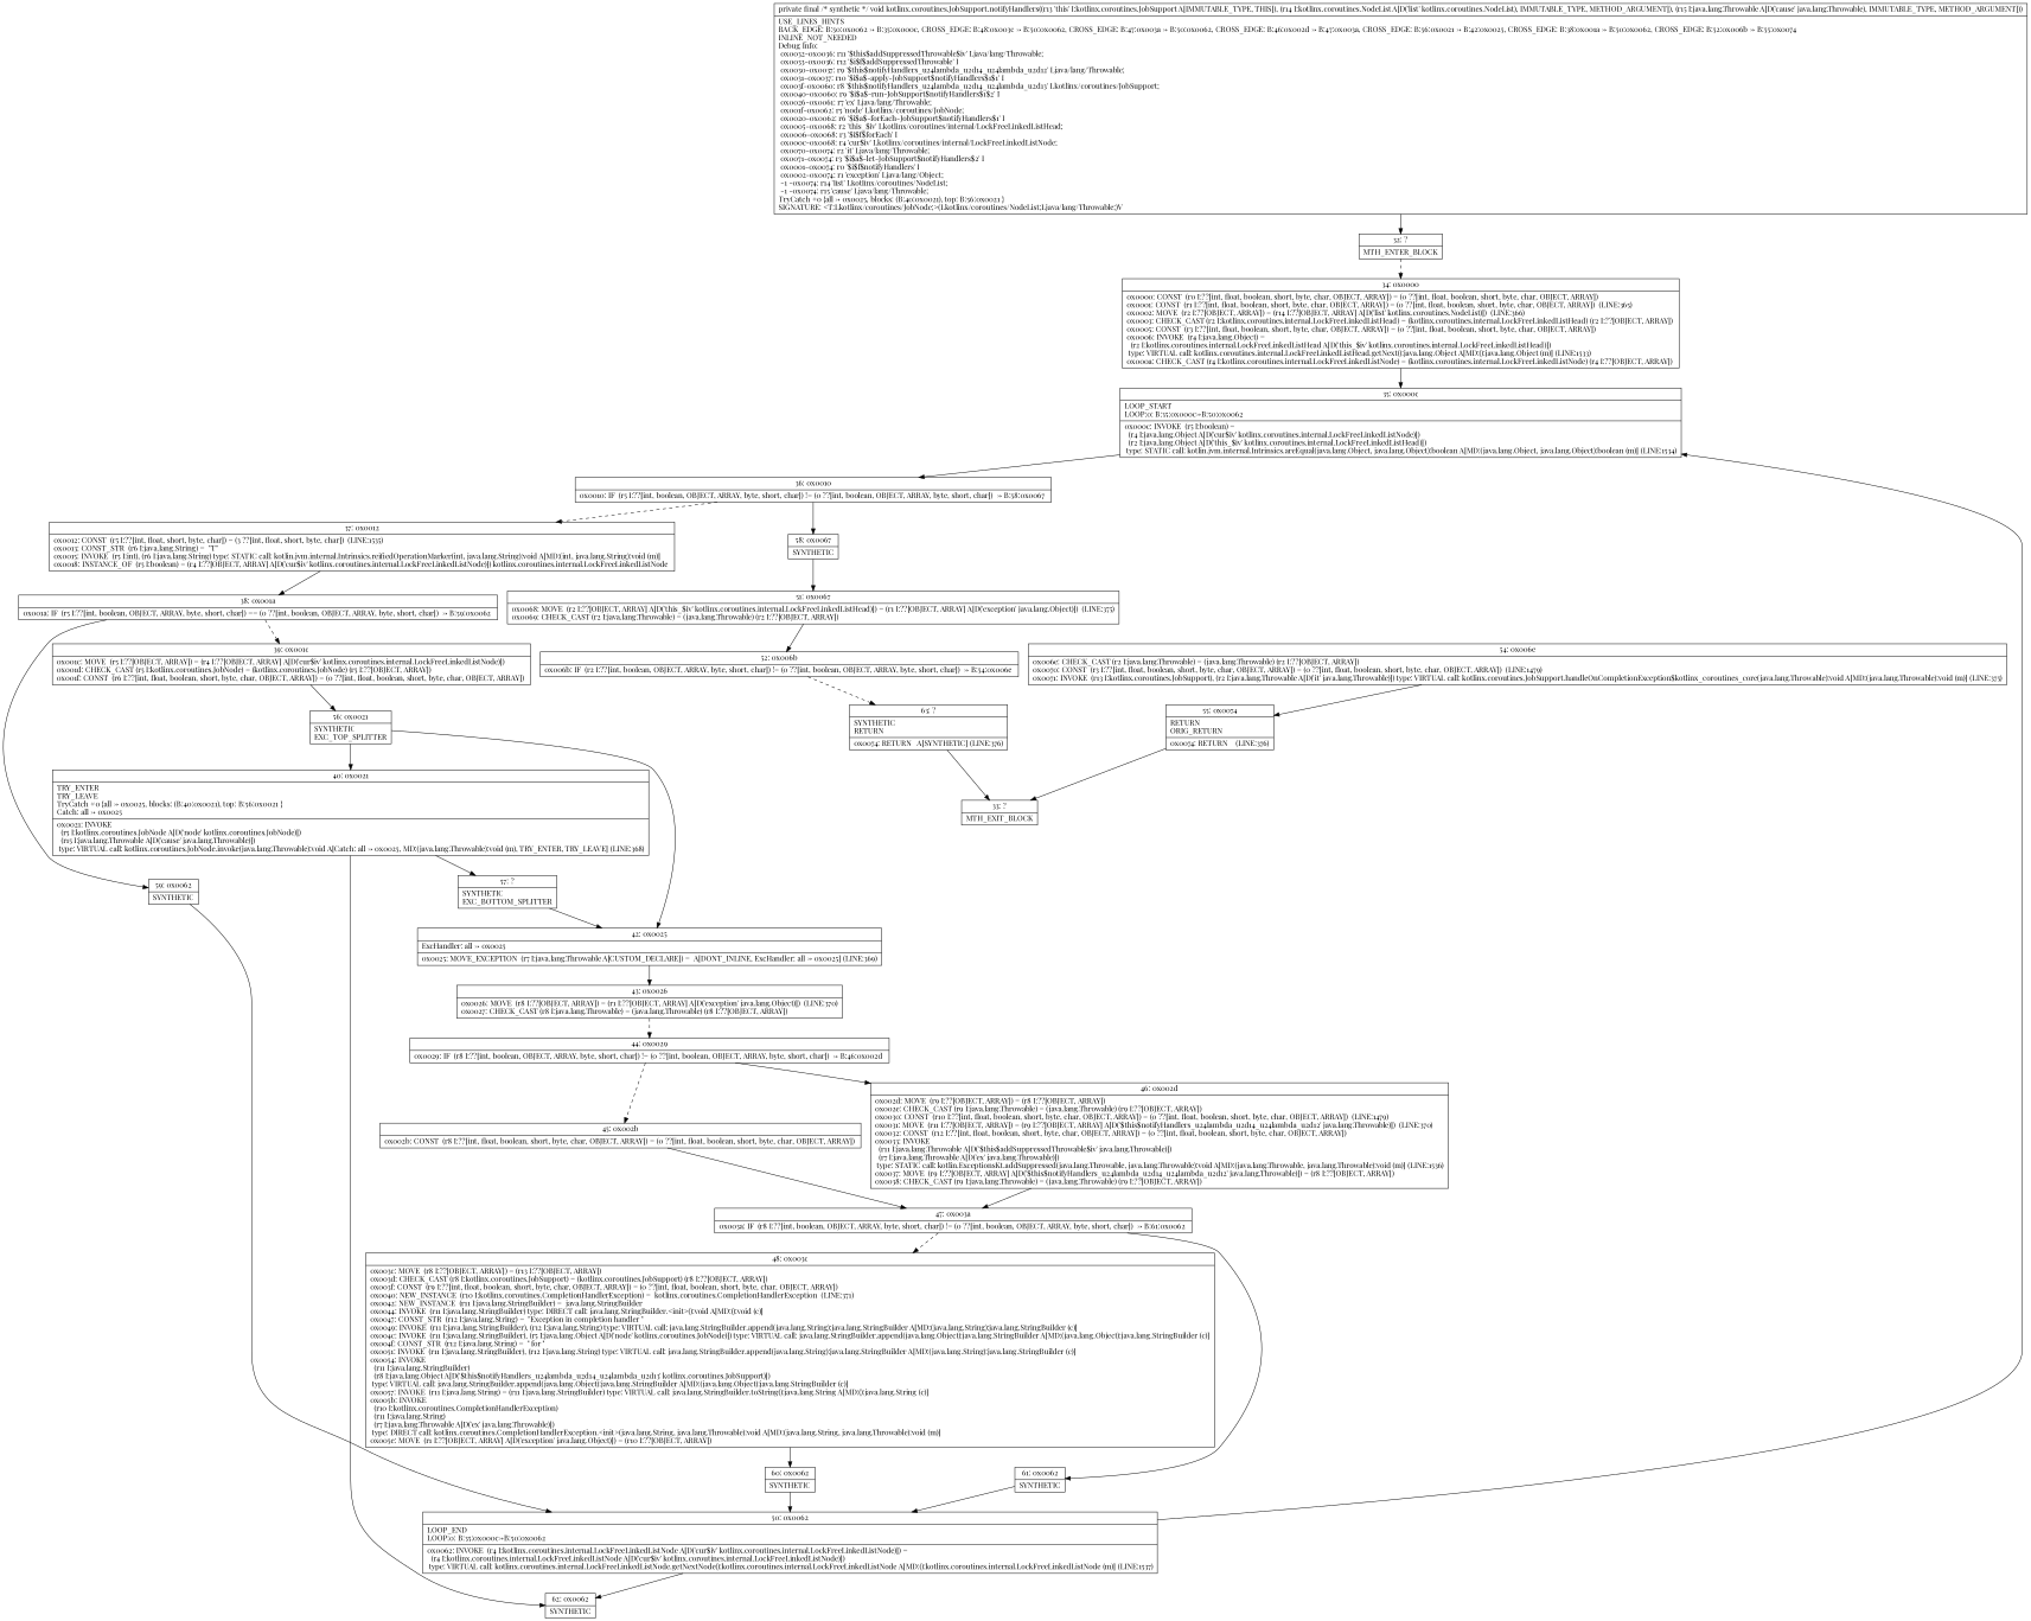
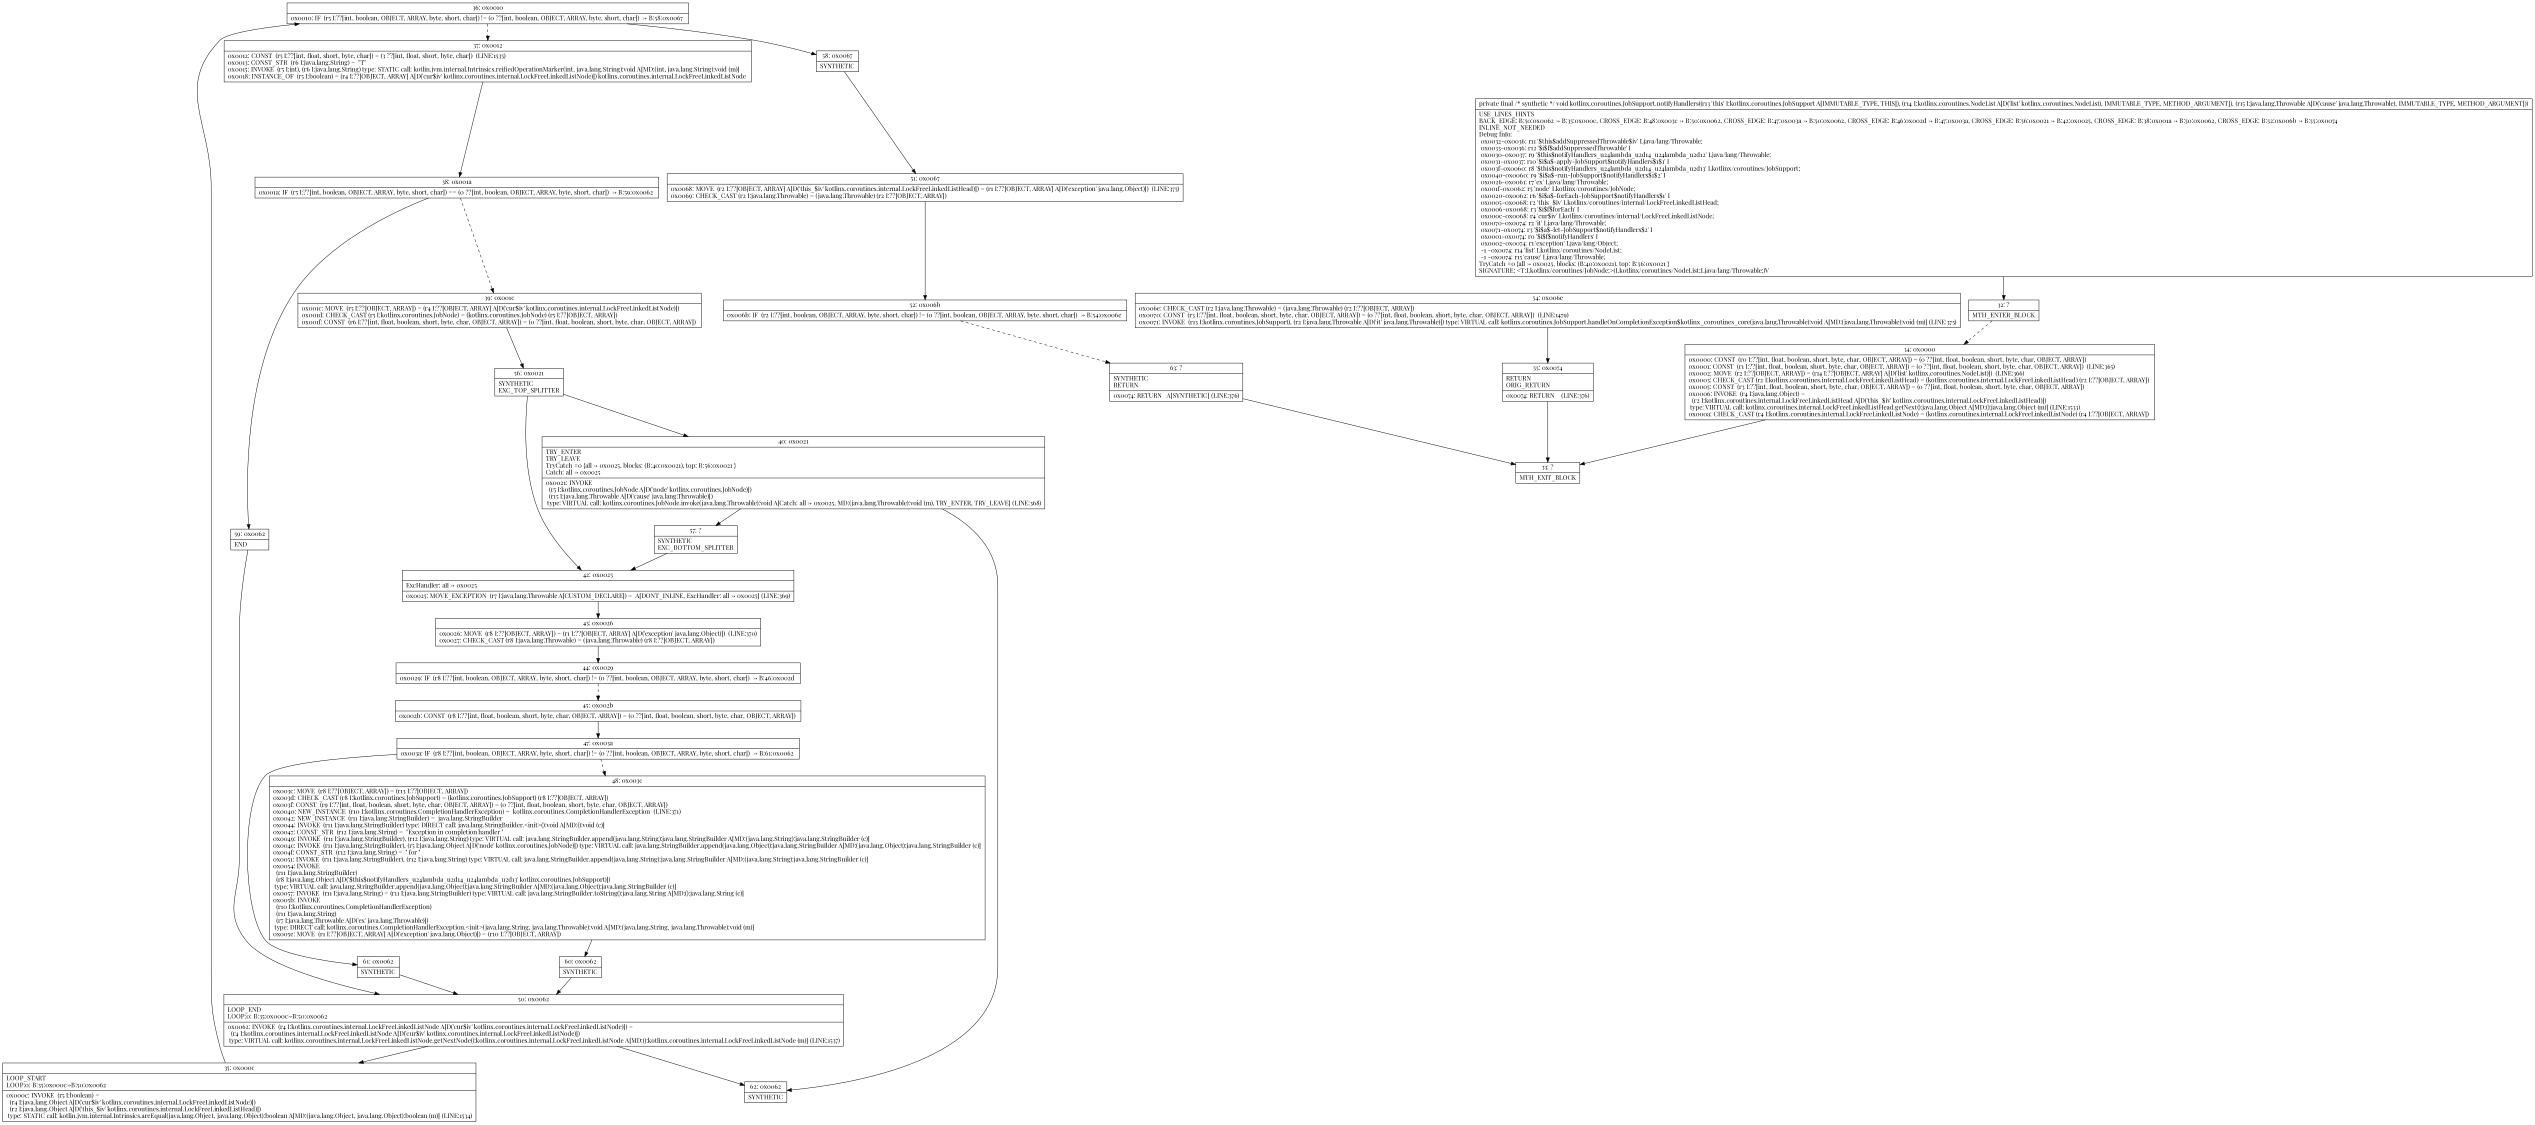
  digraph {
    fontname="Playfair Display"
    node [fontname="Playfair Display" shape=record]
    edge [fontname="Playfair Display"]
    n1 [label="{32\:\ ?|MTH_ENTER_BLOCK\l}"]
    n2 [label="{34\:\ 0x0000|0x0000: CONST  (r0 I:??[int, float, boolean, short, byte, char, OBJECT, ARRAY]) = (0 ??[int, float, boolean, short, byte, char, OBJECT, ARRAY]) \l0x0001: CONST  (r1 I:??[int, float, boolean, short, byte, char, OBJECT, ARRAY]) = (0 ??[int, float, boolean, short, byte, char, OBJECT, ARRAY])  (LINE:365)\l0x0002: MOVE  (r2 I:??[OBJECT, ARRAY]) = (r14 I:??[OBJECT, ARRAY] A[D('list' kotlinx.coroutines.NodeList)])  (LINE:366)\l0x0003: CHECK_CAST (r2 I:kotlinx.coroutines.internal.LockFreeLinkedListHead) = (kotlinx.coroutines.internal.LockFreeLinkedListHead) (r2 I:??[OBJECT, ARRAY]) \l0x0005: CONST  (r3 I:??[int, float, boolean, short, byte, char, OBJECT, ARRAY]) = (0 ??[int, float, boolean, short, byte, char, OBJECT, ARRAY]) \l0x0006: INVOKE  (r4 I:java.lang.Object) = \l  (r2 I:kotlinx.coroutines.internal.LockFreeLinkedListHead A[D('this_$iv' kotlinx.coroutines.internal.LockFreeLinkedListHead)])\l type: VIRTUAL call: kotlinx.coroutines.internal.LockFreeLinkedListHead.getNext():java.lang.Object A[MD:():java.lang.Object (m)] (LINE:1533)\l0x000a: CHECK_CAST (r4 I:kotlinx.coroutines.internal.LockFreeLinkedListNode) = (kotlinx.coroutines.internal.LockFreeLinkedListNode) (r4 I:??[OBJECT, ARRAY]) \l}"]
    n3 [label="{35\:\ 0x000c|LOOP_START\lLOOP:0: B:35:0x000c\-\>B:50:0x0062\l|0x000c: INVOKE  (r5 I:boolean) = \l  (r4 I:java.lang.Object A[D('cur$iv' kotlinx.coroutines.internal.LockFreeLinkedListNode)])\l  (r2 I:java.lang.Object A[D('this_$iv' kotlinx.coroutines.internal.LockFreeLinkedListHead)])\l type: STATIC call: kotlin.jvm.internal.Intrinsics.areEqual(java.lang.Object, java.lang.Object):boolean A[MD:(java.lang.Object, java.lang.Object):boolean (m)] (LINE:1534)\l}"]
    n4 [label="{36\:\ 0x0010|0x0010: IF  (r5 I:??[int, boolean, OBJECT, ARRAY, byte, short, char]) != (0 ??[int, boolean, OBJECT, ARRAY, byte, short, char])  \-\> B:58:0x0067 \l}"]
    n5 [label="{37\:\ 0x0012|0x0012: CONST  (r5 I:??[int, float, short, byte, char]) = (3 ??[int, float, short, byte, char])  (LINE:1535)\l0x0013: CONST_STR  (r6 I:java.lang.String) =  \"T\" \l0x0015: INVOKE  (r5 I:int), (r6 I:java.lang.String) type: STATIC call: kotlin.jvm.internal.Intrinsics.reifiedOperationMarker(int, java.lang.String):void A[MD:(int, java.lang.String):void (m)]\l0x0018: INSTANCE_OF  (r5 I:boolean) = (r4 I:??[OBJECT, ARRAY] A[D('cur$iv' kotlinx.coroutines.internal.LockFreeLinkedListNode)]) kotlinx.coroutines.internal.LockFreeLinkedListNode \l}"]
    n6 [label="{58\:\ 0x0067|SYNTHETIC\l}"]
    n7 [label="{38\:\ 0x001a|0x001a: IF  (r5 I:??[int, boolean, OBJECT, ARRAY, byte, short, char]) == (0 ??[int, boolean, OBJECT, ARRAY, byte, short, char])  \-\> B:59:0x0062 \l}"]
    n8 [label="{51\:\ 0x0067|0x0068: MOVE  (r2 I:??[OBJECT, ARRAY] A[D('this_$iv' kotlinx.coroutines.internal.LockFreeLinkedListHead)]) = (r1 I:??[OBJECT, ARRAY] A[D('exception' java.lang.Object)])  (LINE:375)\l0x0069: CHECK_CAST (r2 I:java.lang.Throwable) = (java.lang.Throwable) (r2 I:??[OBJECT, ARRAY]) \l}"]
    n9 [label="{39\:\ 0x001c|0x001c: MOVE  (r5 I:??[OBJECT, ARRAY]) = (r4 I:??[OBJECT, ARRAY] A[D('cur$iv' kotlinx.coroutines.internal.LockFreeLinkedListNode)]) \l0x001d: CHECK_CAST (r5 I:kotlinx.coroutines.JobNode) = (kotlinx.coroutines.JobNode) (r5 I:??[OBJECT, ARRAY]) \l0x001f: CONST  (r6 I:??[int, float, boolean, short, byte, char, OBJECT, ARRAY]) = (0 ??[int, float, boolean, short, byte, char, OBJECT, ARRAY]) \l}"]
-   n10 [label="{59\:\ 0x0062|SYNTHETIC\l}"]
+   n10 [label="{59\:\ 0x0062|END\l}"]
    n11 [label="{56\:\ 0x0021|SYNTHETIC\lEXC_TOP_SPLITTER\l}"]
    n12 [label="{50\:\ 0x0062|LOOP_END\lLOOP:0: B:35:0x000c\-\>B:50:0x0062\l|0x0062: INVOKE  (r4 I:kotlinx.coroutines.internal.LockFreeLinkedListNode A[D('cur$iv' kotlinx.coroutines.internal.LockFreeLinkedListNode)]) = \l  (r4 I:kotlinx.coroutines.internal.LockFreeLinkedListNode A[D('cur$iv' kotlinx.coroutines.internal.LockFreeLinkedListNode)])\l type: VIRTUAL call: kotlinx.coroutines.internal.LockFreeLinkedListNode.getNextNode():kotlinx.coroutines.internal.LockFreeLinkedListNode A[MD:():kotlinx.coroutines.internal.LockFreeLinkedListNode (m)] (LINE:1537)\l}"]
    n13 [label="{40\:\ 0x0021|TRY_ENTER\lTRY_LEAVE\lTryCatch #0 \{all \-\> 0x0025, blocks: (B:40:0x0021), top: B:56:0x0021 \}\lCatch: all \-\> 0x0025\l|0x0021: INVOKE  \l  (r5 I:kotlinx.coroutines.JobNode A[D('node' kotlinx.coroutines.JobNode)])\l  (r15 I:java.lang.Throwable A[D('cause' java.lang.Throwable)])\l type: VIRTUAL call: kotlinx.coroutines.JobNode.invoke(java.lang.Throwable):void A[Catch: all \-\> 0x0025, MD:(java.lang.Throwable):void (m), TRY_ENTER, TRY_LEAVE] (LINE:368)\l}"]
    n14 [label="{42\:\ 0x0025|ExcHandler: all \-\> 0x0025\l|0x0025: MOVE_EXCEPTION  (r7 I:java.lang.Throwable A[CUSTOM_DECLARE]) =  A[DONT_INLINE, ExcHandler: all \-\> 0x0025] (LINE:369)\l}"]
    n15 [label="{57\:\ ?|SYNTHETIC\lEXC_BOTTOM_SPLITTER\l}"]
    n16 [label="{62\:\ 0x0062|SYNTHETIC\l}"]
    n17 [label="{43\:\ 0x0026|0x0026: MOVE  (r8 I:??[OBJECT, ARRAY]) = (r1 I:??[OBJECT, ARRAY] A[D('exception' java.lang.Object)])  (LINE:370)\l0x0027: CHECK_CAST (r8 I:java.lang.Throwable) = (java.lang.Throwable) (r8 I:??[OBJECT, ARRAY]) \l}"]
    n18 [label="{44\:\ 0x0029|0x0029: IF  (r8 I:??[int, boolean, OBJECT, ARRAY, byte, short, char]) != (0 ??[int, boolean, OBJECT, ARRAY, byte, short, char])  \-\> B:46:0x002d \l}"]
    n19 [label="{45\:\ 0x002b|0x002b: CONST  (r8 I:??[int, float, boolean, short, byte, char, OBJECT, ARRAY]) = (0 ??[int, float, boolean, short, byte, char, OBJECT, ARRAY]) \l}"]
-   n20 [label="{46\:\ 0x002d|0x002d: MOVE  (r9 I:??[OBJECT, ARRAY]) = (r8 I:??[OBJECT, ARRAY]) \l0x002e: CHECK_CAST (r9 I:java.lang.Throwable) = (java.lang.Throwable) (r9 I:??[OBJECT, ARRAY]) \l0x0030: CONST  (r10 I:??[int, float, boolean, short, byte, char, OBJECT, ARRAY]) = (0 ??[int, float, boolean, short, byte, char, OBJECT, ARRAY])  (LINE:1479)\l0x0031: MOVE  (r11 I:??[OBJECT, ARRAY]) = (r9 I:??[OBJECT, ARRAY] A[D('$this$notifyHandlers_u24lambda_u2d14_u24lambda_u2d12' java.lang.Throwable)])  (LINE:370)\l0x0032: CONST  (r12 I:??[int, float, boolean, short, byte, char, OBJECT, ARRAY]) = (0 ??[int, float, boolean, short, byte, char, OBJECT, ARRAY]) \l0x0033: INVOKE  \l  (r11 I:java.lang.Throwable A[D('$this$addSuppressedThrowable$iv' java.lang.Throwable)])\l  (r7 I:java.lang.Throwable A[D('ex' java.lang.Throwable)])\l type: STATIC call: kotlin.ExceptionsKt.addSuppressed(java.lang.Throwable, java.lang.Throwable):void A[MD:(java.lang.Throwable, java.lang.Throwable):void (m)] (LINE:1536)\l0x0037: MOVE  (r9 I:??[OBJECT, ARRAY] A[D('$this$notifyHandlers_u24lambda_u2d14_u24lambda_u2d12' java.lang.Throwable)]) = (r8 I:??[OBJECT, ARRAY]) \l0x0038: CHECK_CAST (r9 I:java.lang.Throwable) = (java.lang.Throwable) (r9 I:??[OBJECT, ARRAY]) \l}"]
    n21 [label="{47\:\ 0x003a|0x003a: IF  (r8 I:??[int, boolean, OBJECT, ARRAY, byte, short, char]) != (0 ??[int, boolean, OBJECT, ARRAY, byte, short, char])  \-\> B:61:0x0062 \l}"]
    n22 [label="{48\:\ 0x003c|0x003c: MOVE  (r8 I:??[OBJECT, ARRAY]) = (r13 I:??[OBJECT, ARRAY]) \l0x003d: CHECK_CAST (r8 I:kotlinx.coroutines.JobSupport) = (kotlinx.coroutines.JobSupport) (r8 I:??[OBJECT, ARRAY]) \l0x003f: CONST  (r9 I:??[int, float, boolean, short, byte, char, OBJECT, ARRAY]) = (0 ??[int, float, boolean, short, byte, char, OBJECT, ARRAY]) \l0x0040: NEW_INSTANCE  (r10 I:kotlinx.coroutines.CompletionHandlerException) =  kotlinx.coroutines.CompletionHandlerException  (LINE:371)\l0x0042: NEW_INSTANCE  (r11 I:java.lang.StringBuilder) =  java.lang.StringBuilder \l0x0044: INVOKE  (r11 I:java.lang.StringBuilder) type: DIRECT call: java.lang.StringBuilder.\<init\>():void A[MD:():void (c)]\l0x0047: CONST_STR  (r12 I:java.lang.String) =  \"Exception in completion handler \" \l0x0049: INVOKE  (r11 I:java.lang.StringBuilder), (r12 I:java.lang.String) type: VIRTUAL call: java.lang.StringBuilder.append(java.lang.String):java.lang.StringBuilder A[MD:(java.lang.String):java.lang.StringBuilder (c)]\l0x004c: INVOKE  (r11 I:java.lang.StringBuilder), (r5 I:java.lang.Object A[D('node' kotlinx.coroutines.JobNode)]) type: VIRTUAL call: java.lang.StringBuilder.append(java.lang.Object):java.lang.StringBuilder A[MD:(java.lang.Object):java.lang.StringBuilder (c)]\l0x004f: CONST_STR  (r12 I:java.lang.String) =  \" for \" \l0x0051: INVOKE  (r11 I:java.lang.StringBuilder), (r12 I:java.lang.String) type: VIRTUAL call: java.lang.StringBuilder.append(java.lang.String):java.lang.StringBuilder A[MD:(java.lang.String):java.lang.StringBuilder (c)]\l0x0054: INVOKE  \l  (r11 I:java.lang.StringBuilder)\l  (r8 I:java.lang.Object A[D('$this$notifyHandlers_u24lambda_u2d14_u24lambda_u2d13' kotlinx.coroutines.JobSupport)])\l type: VIRTUAL call: java.lang.StringBuilder.append(java.lang.Object):java.lang.StringBuilder A[MD:(java.lang.Object):java.lang.StringBuilder (c)]\l0x0057: INVOKE  (r11 I:java.lang.String) = (r11 I:java.lang.StringBuilder) type: VIRTUAL call: java.lang.StringBuilder.toString():java.lang.String A[MD:():java.lang.String (c)]\l0x005b: INVOKE  \l  (r10 I:kotlinx.coroutines.CompletionHandlerException)\l  (r11 I:java.lang.String)\l  (r7 I:java.lang.Throwable A[D('ex' java.lang.Throwable)])\l type: DIRECT call: kotlinx.coroutines.CompletionHandlerException.\<init\>(java.lang.String, java.lang.Throwable):void A[MD:(java.lang.String, java.lang.Throwable):void (m)]\l0x005e: MOVE  (r1 I:??[OBJECT, ARRAY] A[D('exception' java.lang.Object)]) = (r10 I:??[OBJECT, ARRAY]) \l}"]
    n23 [label="{61\:\ 0x0062|SYNTHETIC\l}"]
    n24 [label="{60\:\ 0x0062|SYNTHETIC\l}"]
    n25 [label="{52\:\ 0x006b|0x006b: IF  (r2 I:??[int, boolean, OBJECT, ARRAY, byte, short, char]) != (0 ??[int, boolean, OBJECT, ARRAY, byte, short, char])  \-\> B:54:0x006e \l}"]
    n26 [label="{63\:\ ?|SYNTHETIC\lRETURN\l|0x0074: RETURN   A[SYNTHETIC] (LINE:376)\l}"]
    n27 [label="{54\:\ 0x006e|0x006e: CHECK_CAST (r2 I:java.lang.Throwable) = (java.lang.Throwable) (r2 I:??[OBJECT, ARRAY]) \l0x0070: CONST  (r3 I:??[int, float, boolean, short, byte, char, OBJECT, ARRAY]) = (0 ??[int, float, boolean, short, byte, char, OBJECT, ARRAY])  (LINE:1479)\l0x0071: INVOKE  (r13 I:kotlinx.coroutines.JobSupport), (r2 I:java.lang.Throwable A[D('it' java.lang.Throwable)]) type: VIRTUAL call: kotlinx.coroutines.JobSupport.handleOnCompletionException$kotlinx_coroutines_core(java.lang.Throwable):void A[MD:(java.lang.Throwable):void (m)] (LINE:375)\l}"]
    n28 [label="{55\:\ 0x0074|RETURN\lORIG_RETURN\l|0x0074: RETURN    (LINE:376)\l}"]
    n29 [label="{33\:\ ?|MTH_EXIT_BLOCK\l}"]
    n30 [label="{private final \/* synthetic *\/ void kotlinx.coroutines.JobSupport.notifyHandlers((r13 'this' I:kotlinx.coroutines.JobSupport A[IMMUTABLE_TYPE, THIS]), (r14 I:kotlinx.coroutines.NodeList A[D('list' kotlinx.coroutines.NodeList), IMMUTABLE_TYPE, METHOD_ARGUMENT]), (r15 I:java.lang.Throwable A[D('cause' java.lang.Throwable), IMMUTABLE_TYPE, METHOD_ARGUMENT]))  | USE_LINES_HINTS\lBACK_EDGE: B:50:0x0062 \-\> B:35:0x000c, CROSS_EDGE: B:48:0x003c \-\> B:50:0x0062, CROSS_EDGE: B:47:0x003a \-\> B:50:0x0062, CROSS_EDGE: B:46:0x002d \-\> B:47:0x003a, CROSS_EDGE: B:56:0x0021 \-\> B:42:0x0025, CROSS_EDGE: B:38:0x001a \-\> B:50:0x0062, CROSS_EDGE: B:52:0x006b \-\> B:55:0x0074\lINLINE_NOT_NEEDED\lDebug Info:\l  0x0032\-0x0036: r11 '$this$addSuppressedThrowable$iv' Ljava\/lang\/Throwable;\l  0x0033\-0x0036: r12 '$i$f$addSuppressedThrowable' I\l  0x0030\-0x0037: r9 '$this$notifyHandlers_u24lambda_u2d14_u24lambda_u2d12' Ljava\/lang\/Throwable;\l  0x0031\-0x0037: r10 '$i$a$\-apply\-JobSupport$notifyHandlers$1$1' I\l  0x003f\-0x0060: r8 '$this$notifyHandlers_u24lambda_u2d14_u24lambda_u2d13' Lkotlinx\/coroutines\/JobSupport;\l  0x0040\-0x0060: r9 '$i$a$\-run\-JobSupport$notifyHandlers$1$2' I\l  0x0026\-0x0061: r7 'ex' Ljava\/lang\/Throwable;\l  0x001f\-0x0062: r5 'node' Lkotlinx\/coroutines\/JobNode;\l  0x0020\-0x0062: r6 '$i$a$\-forEach\-JobSupport$notifyHandlers$1' I\l  0x0005\-0x0068: r2 'this_$iv' Lkotlinx\/coroutines\/internal\/LockFreeLinkedListHead;\l  0x0006\-0x0068: r3 '$i$f$forEach' I\l  0x000c\-0x0068: r4 'cur$iv' Lkotlinx\/coroutines\/internal\/LockFreeLinkedListNode;\l  0x0070\-0x0074: r2 'it' Ljava\/lang\/Throwable;\l  0x0071\-0x0074: r3 '$i$a$\-let\-JobSupport$notifyHandlers$2' I\l  0x0001\-0x0074: r0 '$i$f$notifyHandlers' I\l  0x0002\-0x0074: r1 'exception' Ljava\/lang\/Object;\l  \-1 \-0x0074: r14 'list' Lkotlinx\/coroutines\/NodeList;\l  \-1 \-0x0074: r15 'cause' Ljava\/lang\/Throwable;\lTryCatch #0 \{all \-\> 0x0025, blocks: (B:40:0x0021), top: B:56:0x0021 \}\lSIGNATURE: \<T:Lkotlinx\/coroutines\/JobNode;\>(Lkotlinx\/coroutines\/NodeList;Ljava\/lang\/Throwable;)V\l}"]
    n1 -> n2 [style=dashed]
-   n2 -> n3
+   n2 -> n29
    n3 -> n4
    n4 -> n5 [style=dashed]
    n4 -> n6
    n5 -> n7
    n6 -> n8
    n7 -> n9 [style=dashed]
    n7 -> n10
    n8 -> n25
    n9 -> n11
    n10 -> n12
    n11 -> n13
    n11 -> n14
    n12 -> n3
    n12 -> n16
    n13 -> n15
    n13 -> n16
    n14 -> n17
    n15 -> n14
-   n17 -> n18 [style=dashed]
+   n17 -> n18
    n18 -> n19 [style=dashed]
-   n18 -> n20
    n19 -> n21
-   n20 -> n21
    n21 -> n22 [style=dashed]
    n21 -> n23
    n22 -> n24
    n23 -> n12
    n24 -> n12
    n25 -> n26 [style=dashed]
    n26 -> n29
    n27 -> n28
    n28 -> n29
    n30 -> n1
  }
